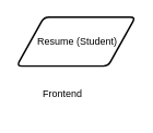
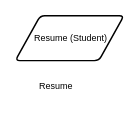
  <mxCell id="0" />
  <mxCell id="1" parent="0" />
  <mxCell id="2" value="&amp;nbsp;Resume (Student)" style="shape=parallelogram;html=1;strokeWidth=2;perimeter=parallelogramPerimeter;whiteSpace=wrap;rounded=1;arcSize=12;size=0.23;" vertex="1" parent="1"><mxGeometry x="20" y="20" width="145" height="60" as="geometry" /></mxCell>
- <mxCell id="3" value="Frontend" style="text;whiteSpace=wrap;" vertex="1" parent="1"><mxGeometry x="50" y="100" width="110" height="40" as="geometry" /></mxCell>
+ <mxCell id="3" value="Resume" style="text;whiteSpace=wrap;" vertex="1" parent="1"><mxGeometry x="50" y="100" width="110" height="40" as="geometry" /></mxCell>
